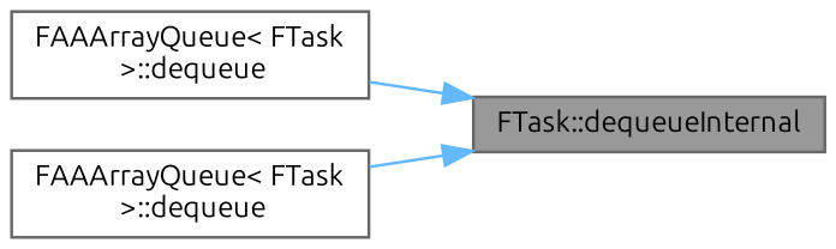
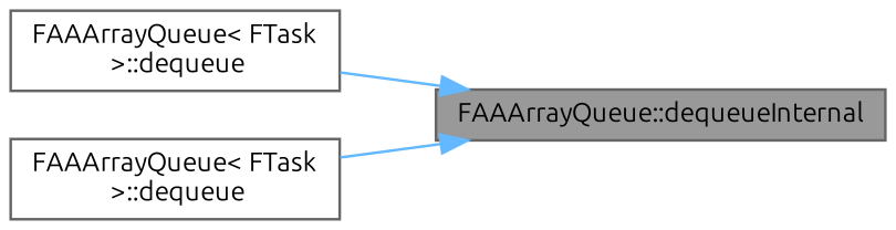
  digraph {
    rankdir=RL
    fontname=Ubuntu
    node [color=grey40 fillcolor=white fontname=Ubuntu fontsize=10 shape=box style=filled]
    edge [color=steelblue1 dir=back fontname=Ubuntu fontsize=10 labelfontname=Helvetica labelfontsize=10 style=solid]
-   n1 [color=gray40 fillcolor=grey60 fontcolor=black height=0.2 label="FTask::dequeueInternal" width=0.4]
+   n1 [color=gray40 fillcolor=grey60 fontcolor=black height=0.2 label="FAAArrayQueue::dequeueInternal" width=0.4]
    n2 [height=0.2 label="FAAArrayQueue\< FTask\l \>::dequeue" width=0.4]
    n3 [height=0.2 label="FAAArrayQueue\< FTask\l \>::dequeue" width=0.4]
    n1 -> n2
    n1 -> n3
  }
